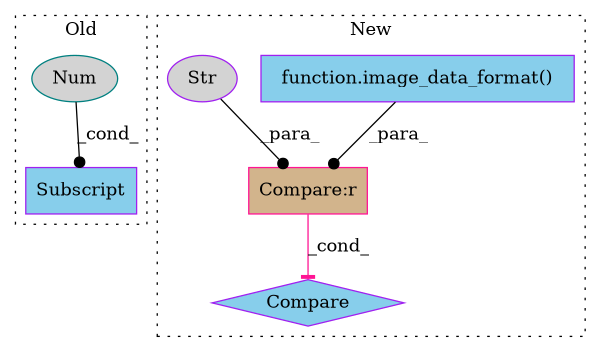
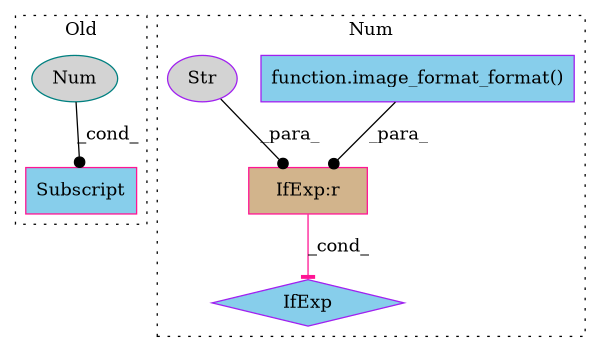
  digraph {
    node [color=purple fillcolor=skyblue s=8836 shape=box style=filled]
    edge [arrowhead=dot color=black]
-   n1 [a=63 l="16,0" label=Subscript s="7476,0"]
+   n1 [a=63 color=deeppink l="16,0" label=Subscript s="7476,0"]
    n2 [a=76 color=teal fillcolor=lightgrey l=2 label=Num s=7489 shape=ellipse]
-   n3 [a=75 l=19 label="function.image_data_format()"]
-   n4 [a=40 color=deeppink fillcolor=tan l=38 label="Compare:r"]
+   n3 [a=75 l=19 label="function.image_format_format()"]
+   n4 [a=40 color=deeppink fillcolor=tan l=38 label="IfExp:r"]
    n5 [a=66 fillcolor=lightgrey l=15 label=Str s=8859 shape=ellipse]
-   n6 [a=51 l="4,6" label=Compare s="8832,8874" shape=diamond]
+   n6 [a=51 l="4,6" label=IfExp s="8832,8874" shape=diamond]
    subgraph cluster_1 {
      label=Old
      style=dotted
      n1
      n2
    }
    subgraph cluster_2 {
-     label=New
+     label=Num
      style=dotted
      n3
      n4
      n5
      n6
    }
    n2 -> n1 [label=_cond_]
    n3 -> n4 [label=_para_]
    n4 -> n6 [arrowhead=tee color=deeppink label=_cond_]
    n5 -> n4 [label=_para_]
  }
